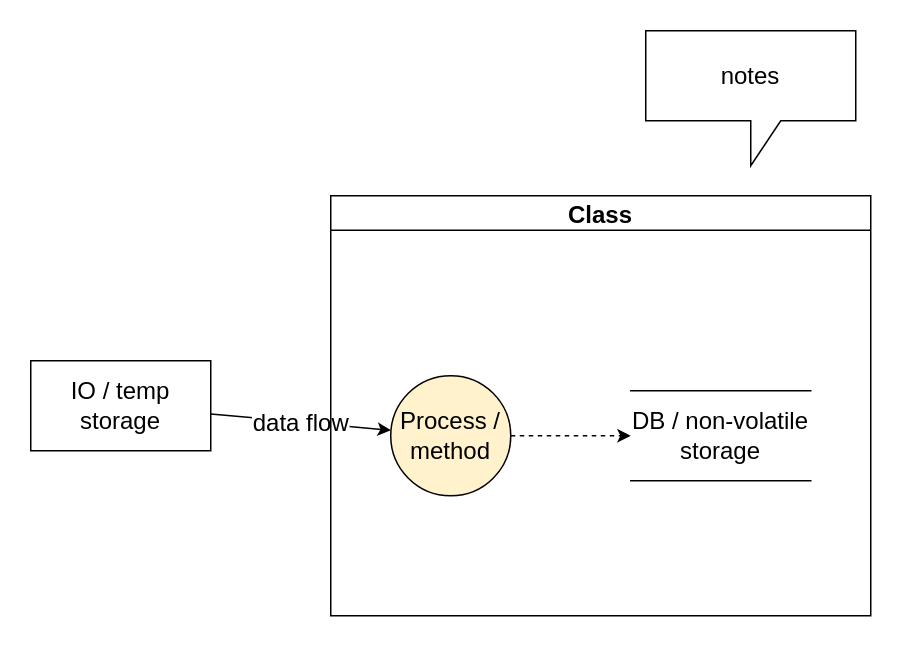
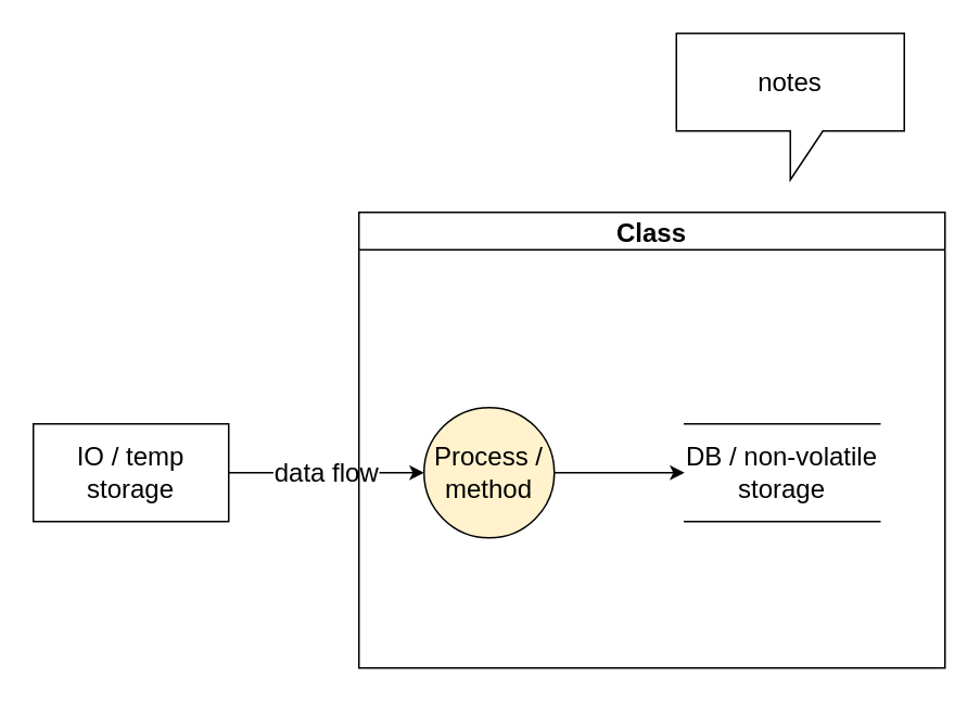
  <mxCell id="0" />
  <mxCell id="1" parent="0" />
  <mxCell id="2" value="data flow" style="edgeStyle=none;rounded=0;orthogonalLoop=1;jettySize=auto;html=1;fontSize=16;startArrow=none;startFill=0;labelBorderColor=none;labelBackgroundColor=default;" edge="1" parent="1" source="3" target="6"><mxGeometry relative="1" as="geometry" /></mxCell>
- <mxCell id="3" value="IO / temp storage" style="rounded=0;whiteSpace=wrap;html=1;fontSize=16;verticalAlign=middle;" vertex="1" parent="1"><mxGeometry x="20" y="240" width="120" height="60" as="geometry" /></mxCell>
+ <mxCell id="3" value="IO / temp storage" style="rounded=0;whiteSpace=wrap;html=1;fontSize=16;verticalAlign=middle;" vertex="1" parent="1"><mxGeometry x="20" y="260" width="120" height="60" as="geometry" /></mxCell>
  <mxCell id="4" value="Class" style="swimlane;fontSize=16;verticalAlign=middle;" vertex="1" parent="1"><mxGeometry x="220" y="130" width="360" height="280" as="geometry" /></mxCell>
- <mxCell id="5" style="edgeStyle=none;rounded=0;orthogonalLoop=1;jettySize=auto;html=1;fontSize=16;startArrow=none;startFill=0;dashed=1;" edge="1" parent="4" source="6" target="7"><mxGeometry relative="1" as="geometry" /></mxCell>
+ <mxCell id="5" style="edgeStyle=none;rounded=0;orthogonalLoop=1;jettySize=auto;html=1;fontSize=16;startArrow=none;startFill=0;" edge="1" parent="4" source="6" target="7"><mxGeometry relative="1" as="geometry" /></mxCell>
  <mxCell id="6" value="Process / method" style="ellipse;whiteSpace=wrap;html=1;aspect=fixed;fontSize=16;verticalAlign=middle;fillColor=#fff2cc;" vertex="1" parent="4"><mxGeometry x="40" y="120" width="80" height="80" as="geometry" /></mxCell>
  <mxCell id="7" value="DB / non-volatile storage" style="shape=partialRectangle;whiteSpace=wrap;html=1;left=0;right=0;fillColor=none;fontSize=16;verticalAlign=middle;" vertex="1" parent="4"><mxGeometry x="200" y="130" width="120" height="60" as="geometry" /></mxCell>
- <mxCell id="8" value="notes" style="shape=callout;whiteSpace=wrap;html=1;perimeter=calloutPerimeter;fontSize=16;verticalAlign=middle;" vertex="1" parent="1"><mxGeometry x="430" y="20" width="140" height="90" as="geometry" /></mxCell>
+ <mxCell id="8" value="notes" style="shape=callout;whiteSpace=wrap;html=1;perimeter=calloutPerimeter;fontSize=16;verticalAlign=middle;" vertex="1" parent="1"><mxGeometry x="415" y="20" width="140" height="90" as="geometry" /></mxCell>
